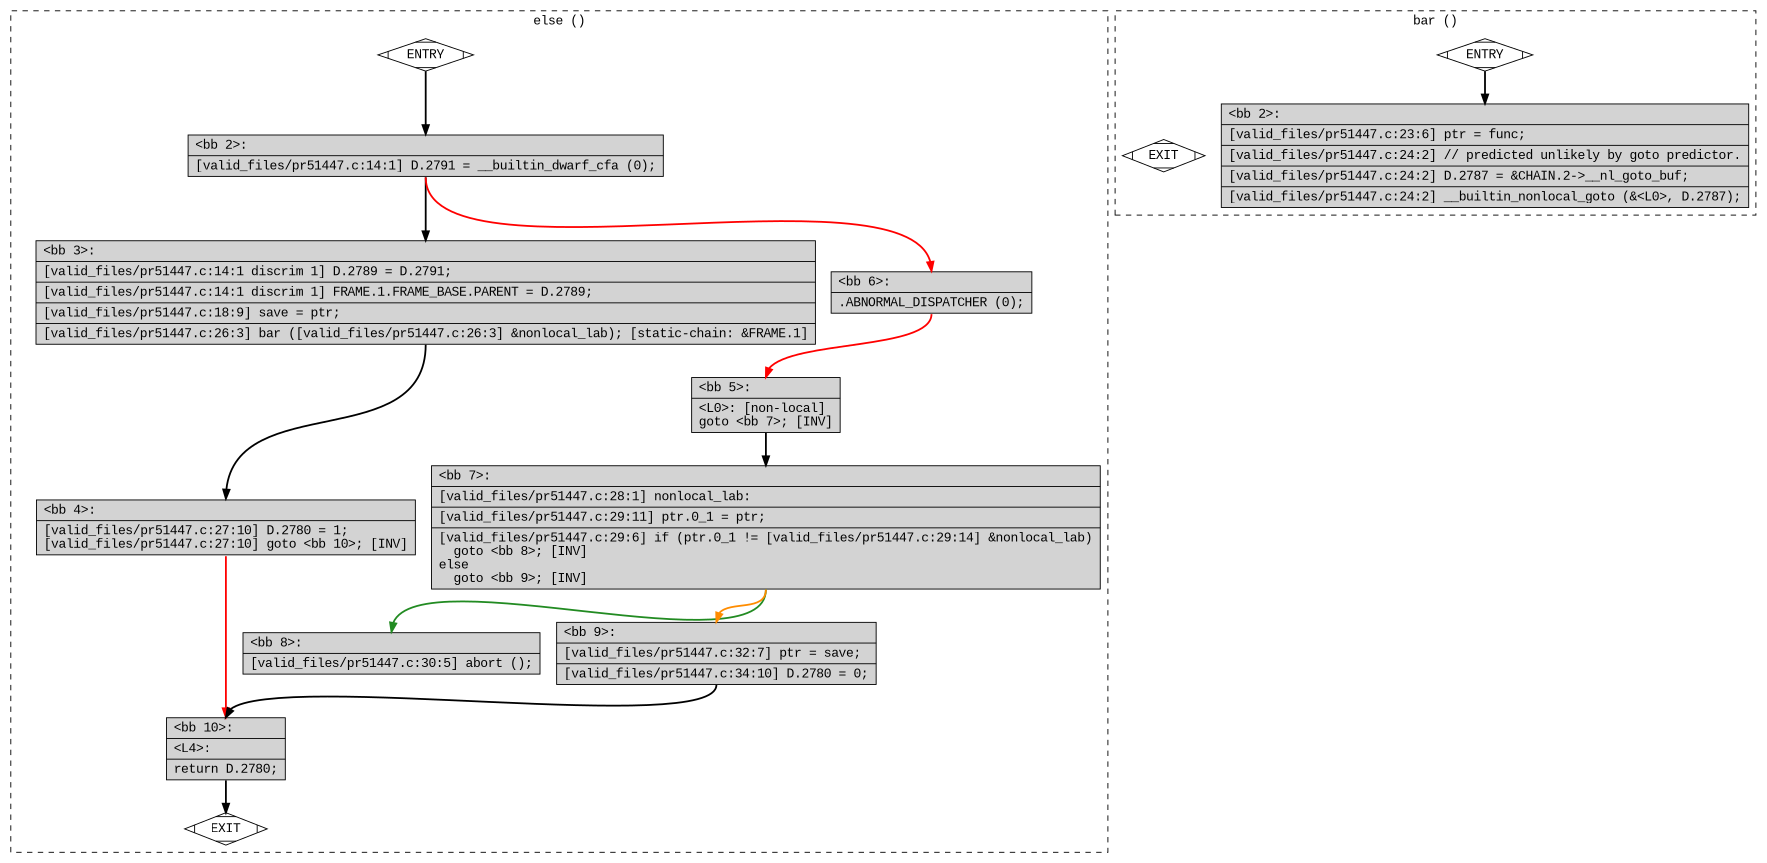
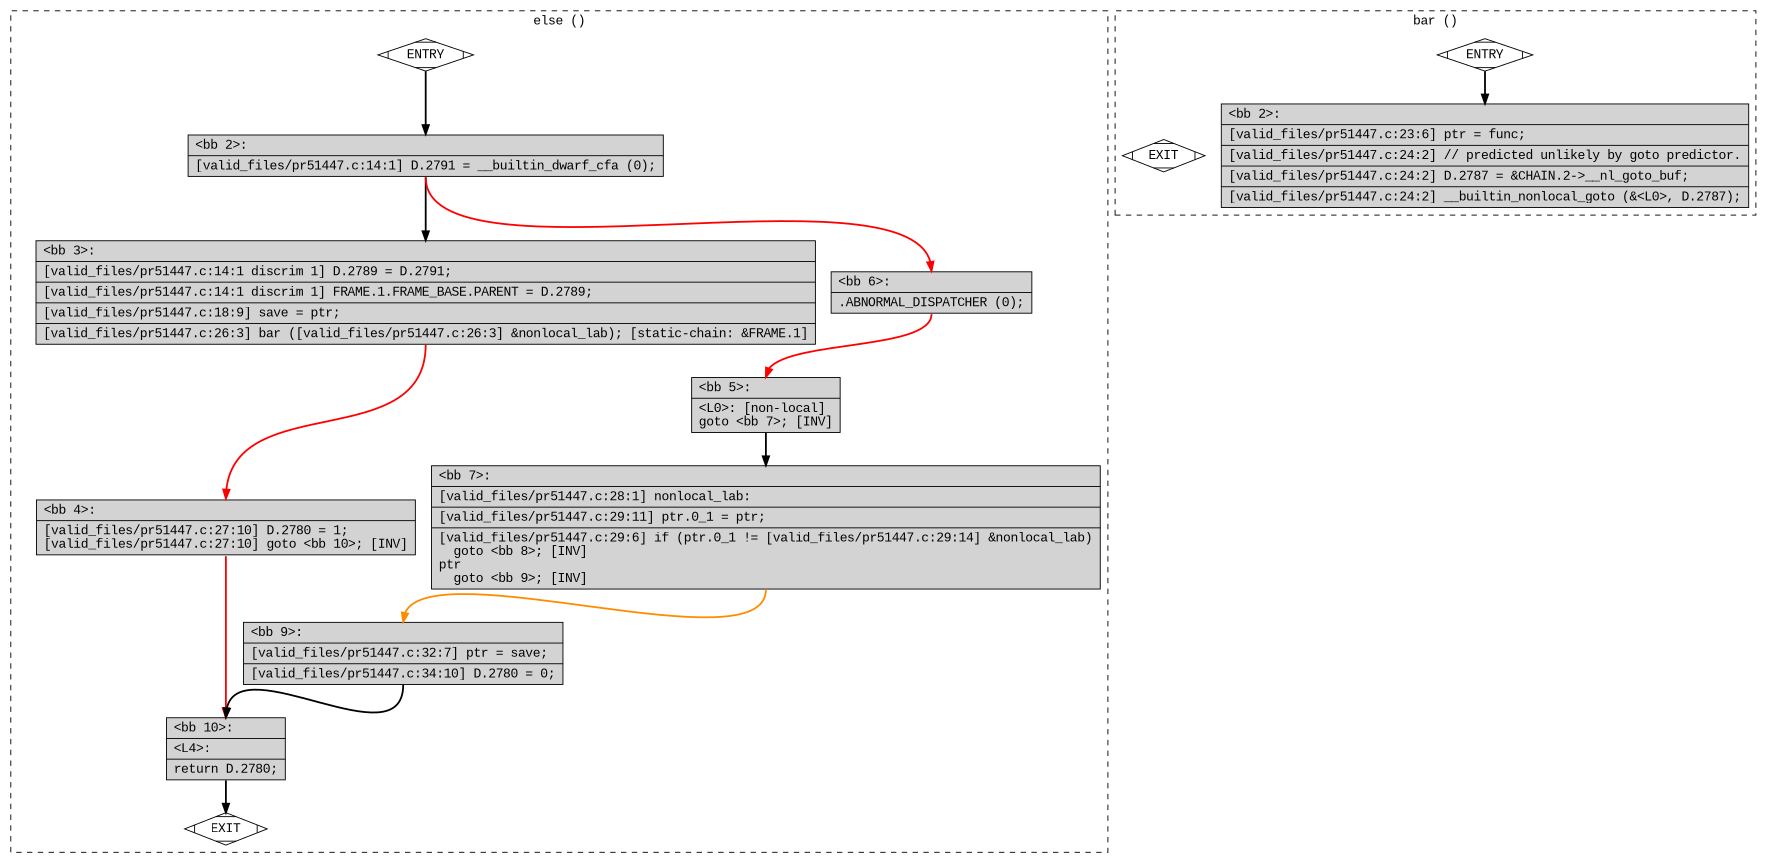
  digraph {
    fontname="Liberation Mono"
    node [fillcolor=lightgrey fontname="Liberation Mono" shape=record style=filled]
    edge [constraint=true fontname="Liberation Mono" headport=n style="solid,bold" tailport=s color=black weight=100]
    n1 [fillcolor=white label=ENTRY shape=Mdiamond]
    n2 [fillcolor=white label=EXIT shape=Mdiamond]
    n3 [label="{\<bb\ 2\>:\l|[valid_files/pr51447.c:14:1]\ D.2791\ =\ __builtin_dwarf_cfa\ (0);\l}"]
    n4 [label="{\<bb\ 3\>:\l|[valid_files/pr51447.c:14:1\ discrim\ 1]\ D.2789\ =\ D.2791;\l|[valid_files/pr51447.c:14:1\ discrim\ 1]\ FRAME.1.FRAME_BASE.PARENT\ =\ D.2789;\l|[valid_files/pr51447.c:18:9]\ save\ =\ ptr;\l|[valid_files/pr51447.c:26:3]\ bar\ ([valid_files/pr51447.c:26:3]\ &nonlocal_lab);\ [static-chain:\ &FRAME.1]\l}"]
    n5 [label="{\<bb\ 6\>:\l|.ABNORMAL_DISPATCHER\ (0);\l}"]
    n6 [label="{\<bb\ 4\>:\l|[valid_files/pr51447.c:27:10]\ D.2780\ =\ 1;\l[valid_files/pr51447.c:27:10]\ goto\ \<bb\ 10\>;\ [INV]\l}"]
    n7 [label="{\<bb\ 10\>:\l|\<L4\>:\l|return\ D.2780;\l}"]
    n8 [label="{\<bb\ 5\>:\l|\<L0\>:\ [non-local]\lgoto\ \<bb\ 7\>;\ [INV]\l}"]
-   n9 [label="{\<bb\ 7\>:\l|[valid_files/pr51447.c:28:1]\ nonlocal_lab:\l|[valid_files/pr51447.c:29:11]\ ptr.0_1\ =\ ptr;\l|[valid_files/pr51447.c:29:6]\ if\ (ptr.0_1\ !=\ [valid_files/pr51447.c:29:14]\ &nonlocal_lab)\l\ \ goto\ \<bb\ 8\>;\ [INV]\lelse\l\ \ goto\ \<bb\ 9\>;\ [INV]\l}"]
-   n10 [label="{\<bb\ 8\>:\l|[valid_files/pr51447.c:30:5]\ abort\ ();\l}"]
+   n9 [label="{\<bb\ 7\>:\l|[valid_files/pr51447.c:28:1]\ nonlocal_lab:\l|[valid_files/pr51447.c:29:11]\ ptr.0_1\ =\ ptr;\l|[valid_files/pr51447.c:29:6]\ if\ (ptr.0_1\ !=\ [valid_files/pr51447.c:29:14]\ &nonlocal_lab)\l\ \ goto\ \<bb\ 8\>;\ [INV]\lptr\l\ \ goto\ \<bb\ 9\>;\ [INV]\l}"]
    n11 [label="{\<bb\ 9\>:\l|[valid_files/pr51447.c:32:7]\ ptr\ =\ save;\l|[valid_files/pr51447.c:34:10]\ D.2780\ =\ 0;\l}"]
    n12 [fillcolor=white label=ENTRY shape=Mdiamond]
    n13 [fillcolor=white label=EXIT shape=Mdiamond]
    n14 [label="{\<bb\ 2\>:\l|[valid_files/pr51447.c:23:6]\ ptr\ =\ func;\l|[valid_files/pr51447.c:24:2]\ //\ predicted\ unlikely\ by\ goto\ predictor.\l|[valid_files/pr51447.c:24:2]\ D.2787\ =\ &CHAIN.2-\>__nl_goto_buf;\l|[valid_files/pr51447.c:24:2]\ __builtin_nonlocal_goto\ (&\<L0\>,\ D.2787);\l}"]
    subgraph cluster_1 {
      color=black
      label="else ()"
      style=dashed
      n1
      n2
      n3
      n4
      n5
      n6
      n7
      n8
      n9
-     n10
      n11
    }
    subgraph cluster_2 {
      color=black
      label="bar ()"
      style=dashed
      n12
      n13
      n14
    }
    n1 -> n2 [style=invis color="" weight=""]
    n1 -> n3
    n3 -> n4
    n3 -> n5 [color=red weight=10]
-   n4 -> n6
+   n4 -> n6 [color=red]
    n5 -> n8 [color=red weight=10]
    n6 -> n7 [color=red]
    n7 -> n2 [weight=10]
    n8 -> n9
-   n9 -> n10 [color=forestgreen weight=10]
    n9 -> n11 [color=darkorange weight=10]
    n11 -> n7
    n12 -> n13 [style=invis color="" weight=""]
    n12 -> n14
  }
